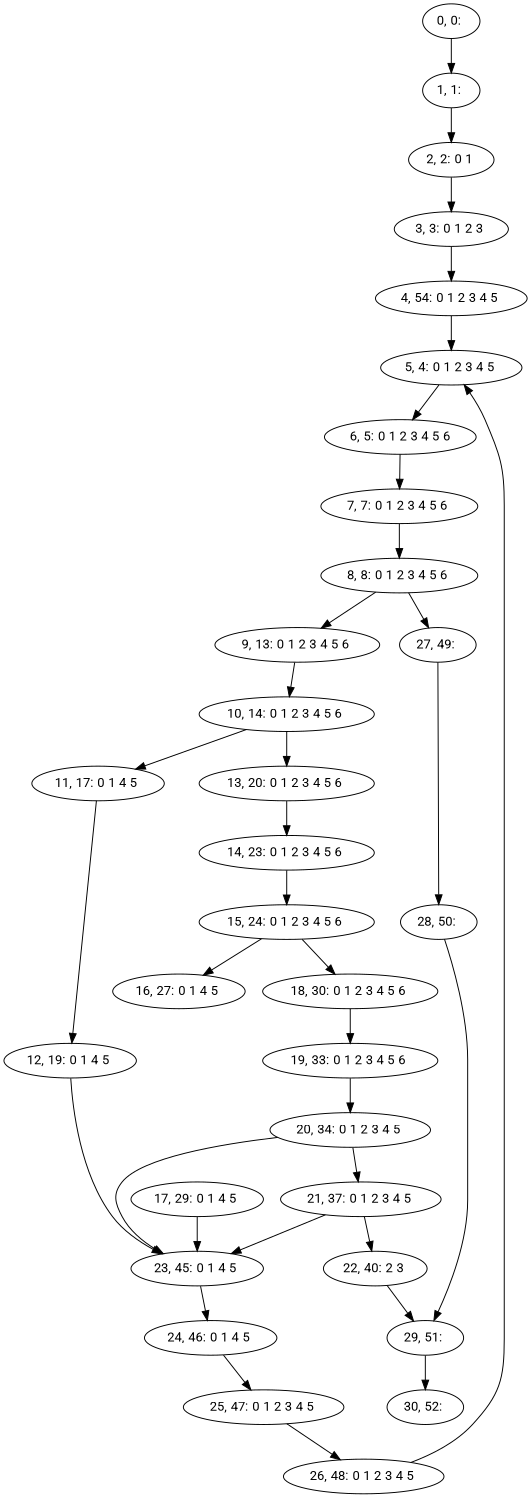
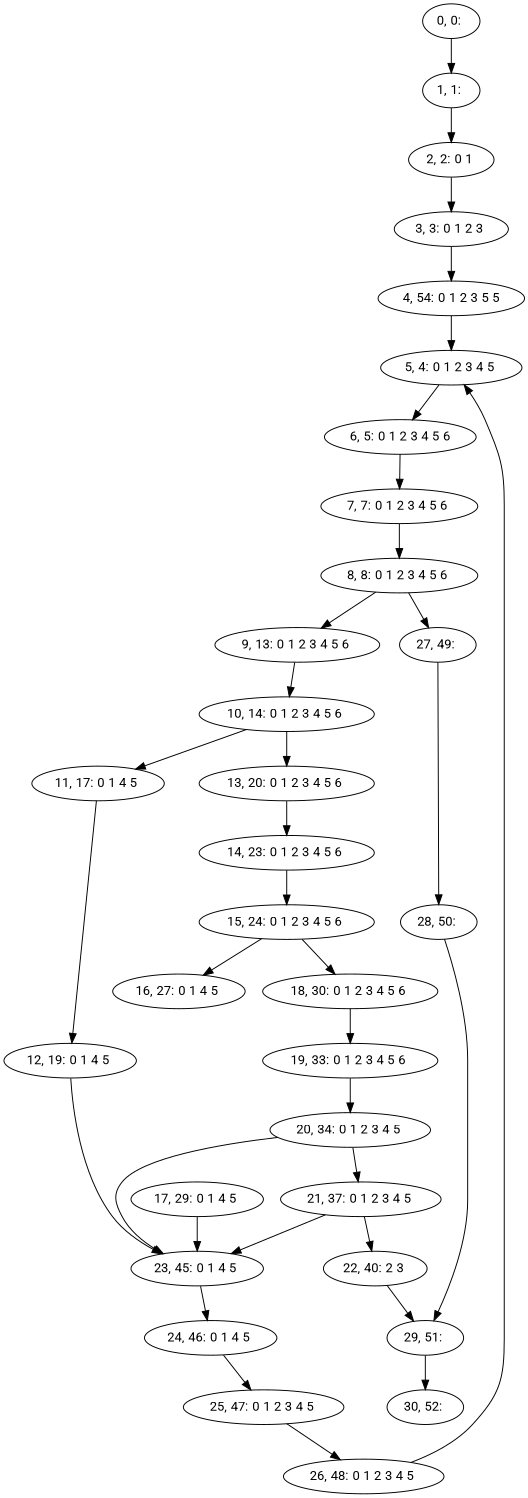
  digraph {
    fontname=Roboto
    node [fontname=Roboto]
    edge [fontname=Roboto]
    n1 [label="0, 0: "]
    n2 [label="1, 1: "]
    n3 [label="2, 2: 0 1 "]
    n4 [label="3, 3: 0 1 2 3 "]
-   n5 [label="4, 54: 0 1 2 3 4 5 "]
+   n5 [label="4, 54: 0 1 2 3 5 5"]
    n6 [label="5, 4: 0 1 2 3 4 5 "]
    n7 [label="6, 5: 0 1 2 3 4 5 6"]
    n8 [label="7, 7: 0 1 2 3 4 5 6 "]
    n9 [label="8, 8: 0 1 2 3 4 5 6 "]
    n10 [label="9, 13: 0 1 2 3 4 5 6 "]
    n11 [label="27, 49: "]
    n12 [label="10, 14: 0 1 2 3 4 5 6 "]
    n13 [label="28, 50: "]
    n14 [label="11, 17: 0 1 4 5 "]
    n15 [label="13, 20: 0 1 2 3 4 5 6 "]
    n16 [label="12, 19: 0 1 4 5 "]
    n17 [label="14, 23: 0 1 2 3 4 5 6 "]
    n18 [label="23, 45: 0 1 4 5 "]
    n19 [label="24, 46: 0 1 4 5 "]
    n20 [label="15, 24: 0 1 2 3 4 5 6 "]
    n21 [label="16, 27: 0 1 4 5 "]
    n22 [label="18, 30: 0 1 2 3 4 5 6 "]
    n23 [label="19, 33: 0 1 2 3 4 5 6 "]
    n24 [label="17, 29: 0 1 4 5 "]
    n25 [label="20, 34: 0 1 2 3 4 5 "]
    n26 [label="21, 37: 0 1 2 3 4 5 "]
    n27 [label="22, 40: 2 3 "]
    n28 [label="29, 51: "]
    n29 [label="30, 52: "]
    n30 [label="25, 47: 0 1 2 3 4 5 "]
    n31 [label="26, 48: 0 1 2 3 4 5 "]
    n1 -> n2
    n2 -> n3
    n3 -> n4
    n4 -> n5
    n5 -> n6
    n6 -> n7
    n7 -> n8
    n8 -> n9
    n9 -> n10
    n9 -> n11
    n10 -> n12
    n11 -> n13
    n12 -> n14
    n12 -> n15
    n13 -> n28
    n14 -> n16
    n15 -> n17
    n16 -> n18
    n17 -> n20
    n18 -> n19
    n19 -> n30
    n20 -> n21
    n20 -> n22
    n22 -> n23
    n23 -> n25
    n24 -> n18
    n25 -> n18
    n25 -> n26
    n26 -> n18
    n26 -> n27
    n27 -> n28
    n28 -> n29
    n30 -> n31
    n31 -> n6
  }
